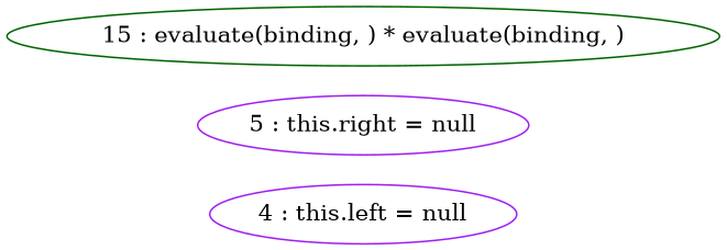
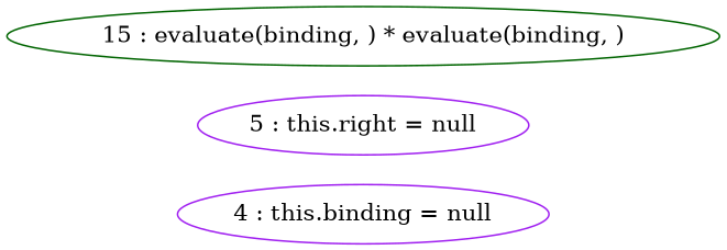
  digraph {
    rankdir=LR
    node [color=purple]
-   "4 : this.left = null"
+   "4 : this.left = null" [label="4 : this.binding = null"]
    "5 : this.right = null"
    "15 : evaluate(binding, ) * evaluate(binding, )" [color=darkgreen]
  }
